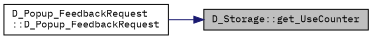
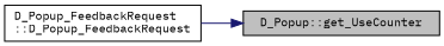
  digraph {
    rankdir=RL
    fontname="IBM Plex Mono"
    node [color=black fontname="IBM Plex Mono" fontsize=10 shape=record style=filled]
-   n1 [fillcolor=grey75 fontcolor=black height=0.2 label="D_Storage::get_UseCounter" width=0.4]
+   n1 [fillcolor=grey75 fontcolor=black height=0.2 label="D_Popup::get_UseCounter" width=0.4]
    n2 [fillcolor=white height=0.2 label="D_Popup_FeedbackRequest\l::D_Popup_FeedbackRequest" width=0.4]
    n1 -> n2 [color=midnightblue dir=back fontname="IBM Plex Mono" fontsize=10 labelfontname=Helvetica labelfontsize=10 style=solid]
  }
